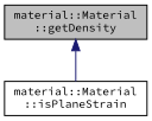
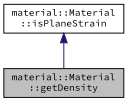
  digraph {
    rankdir=TB
    fontname="Source Code Pro"
    node [color=black fontname="Source Code Pro" fontsize=10 shape=record style=filled]
    n1 [fillcolor=grey75 fontcolor=black height=0.2 label="material::Material\l::getDensity" width=0.4]
    n2 [fillcolor=white height=0.2 label="material::Material\l::isPlaneStrain" width=0.4]
-   n1 -> n2 [color=midnightblue dir=back fontname="Source Code Pro" fontsize=10 labelfontname=Helvetica labelfontsize=10 style=solid]
+   n2 -> n1 [color=midnightblue dir=back fontname="Source Code Pro" fontsize=10 labelfontname=Helvetica labelfontsize=10 style=solid]
  }
